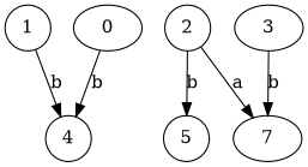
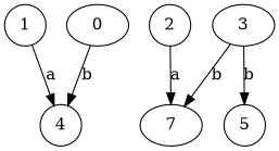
  strict digraph {
    node [shape=circle]
    1
    4
    2
    5
    7 [shape=ellipse]
    3 [shape=ellipse]
    0 [shape=ellipse]
-   1 -> 4 [label=b]
-   2 -> 5 [label=b]
+   1 -> 4 [label=a]
+   3 -> 5 [label=b]
    2 -> 7 [label=a]
    3 -> 7 [label=b]
    0 -> 4 [label=b]
  }
